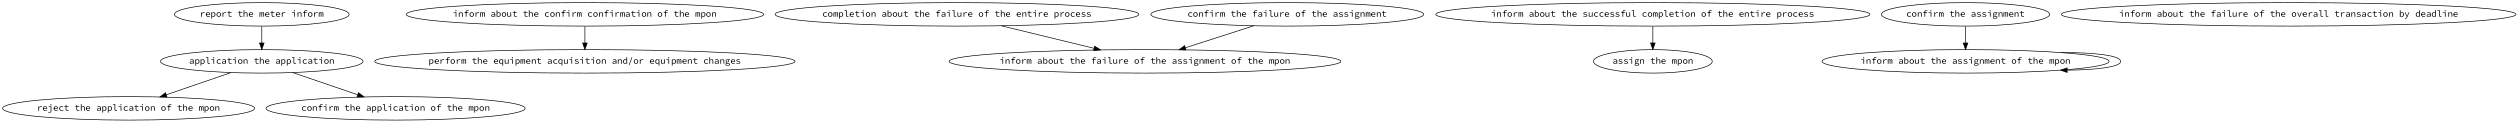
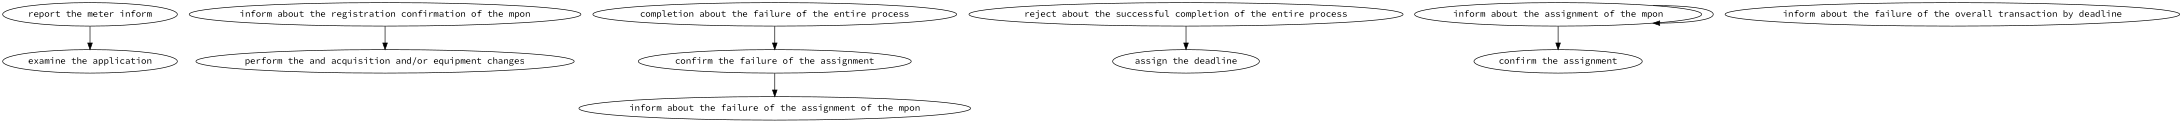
  digraph {
    fontname="Source Code Pro"
    node [fontname="Source Code Pro"]
    edge [attrs="{'type': 'flow', 'label': 'flow'}" fontname="Source Code Pro"]
    n1 [attrs="{'type': 'Activity', 'label': 'report the meter operation'}" label="report the meter inform"]
-   "examine the application" [attrs="{'type': 'Activity', 'label': 'examine the application'}" label="application the application"]
-   "reject the application of the mpon" [attrs="{'type': 'Activity', 'label': 'reject the application of the mpon'}"]
-   "confirm the application of the mpon" [attrs="{'type': 'Activity', 'label': 'confirm the application of the mpon'}"]
-   "inform about the registration confirmation of the mpon" [attrs="{'type': 'Activity', 'label': 'inform about the registration confirmation of the mpon'}" label="inform about the confirm confirmation of the mpon"]
-   "perform the equipment acquisition and/or equipment changes" [attrs="{'type': 'Activity', 'label': 'perform the equipment acquisition and/or equipment changes'}"]
+   "examine the application" [attrs="{'type': 'Activity', 'label': 'examine the application'}"]
+   "inform about the registration confirmation of the mpon" [attrs="{'type': 'Activity', 'label': 'inform about the registration confirmation of the mpon'}"]
+   "perform the equipment acquisition and/or equipment changes" [attrs="{'type': 'Activity', 'label': 'perform the equipment acquisition and/or equipment changes'}" label="perform the and acquisition and/or equipment changes"]
    n7 [attrs="{'type': 'Activity', 'label': 'inform about the failure of the entire process'}" label="completion about the failure of the entire process"]
    "confirm the failure of the assignment" [attrs="{'type': 'Activity', 'label': 'confirm the failure of the assignment'}"]
    "inform about the failure of the assignment of the mpon" [attrs="{'type': 'Activity', 'label': 'inform about the failure of the assignment of the mpon'}"]
-   "inform about the successful completion of the entire process" [attrs="{'type': 'Activity', 'label': 'inform about the successful completion of the entire process'}"]
-   "assign the mpon" [attrs="{'type': 'Activity', 'label': 'assign the mpon'}"]
+   "inform about the successful completion of the entire process" [attrs="{'type': 'Activity', 'label': 'inform about the successful completion of the entire process'}" label="reject about the successful completion of the entire process"]
+   "assign the mpon" [attrs="{'type': 'Activity', 'label': 'assign the mpon'}" label="assign the deadline"]
    "confirm the assignment" [attrs="{'type': 'Activity', 'label': 'confirm the assignment'}"]
    "inform about the assignment of the mpon" [attrs="{'type': 'Activity', 'label': 'inform about the assignment of the mpon'}"]
    "inform about the failure of the overall transaction by deadline" [attrs="{'type': 'Activity', 'label': 'inform about the failure of the overall transaction by deadline'}"]
    n1 -> "examine the application"
-   "examine the application" -> "reject the application of the mpon"
-   "examine the application" -> "confirm the application of the mpon"
    "inform about the registration confirmation of the mpon" -> "perform the equipment acquisition and/or equipment changes"
-   n7 -> "inform about the failure of the assignment of the mpon"
+   n7 -> "confirm the failure of the assignment"
    "confirm the failure of the assignment" -> "inform about the failure of the assignment of the mpon"
    "inform about the successful completion of the entire process" -> "assign the mpon"
-   "confirm the assignment" -> "inform about the assignment of the mpon"
+   "inform about the assignment of the mpon" -> "confirm the assignment"
    "inform about the assignment of the mpon" -> "inform about the assignment of the mpon"
  }
